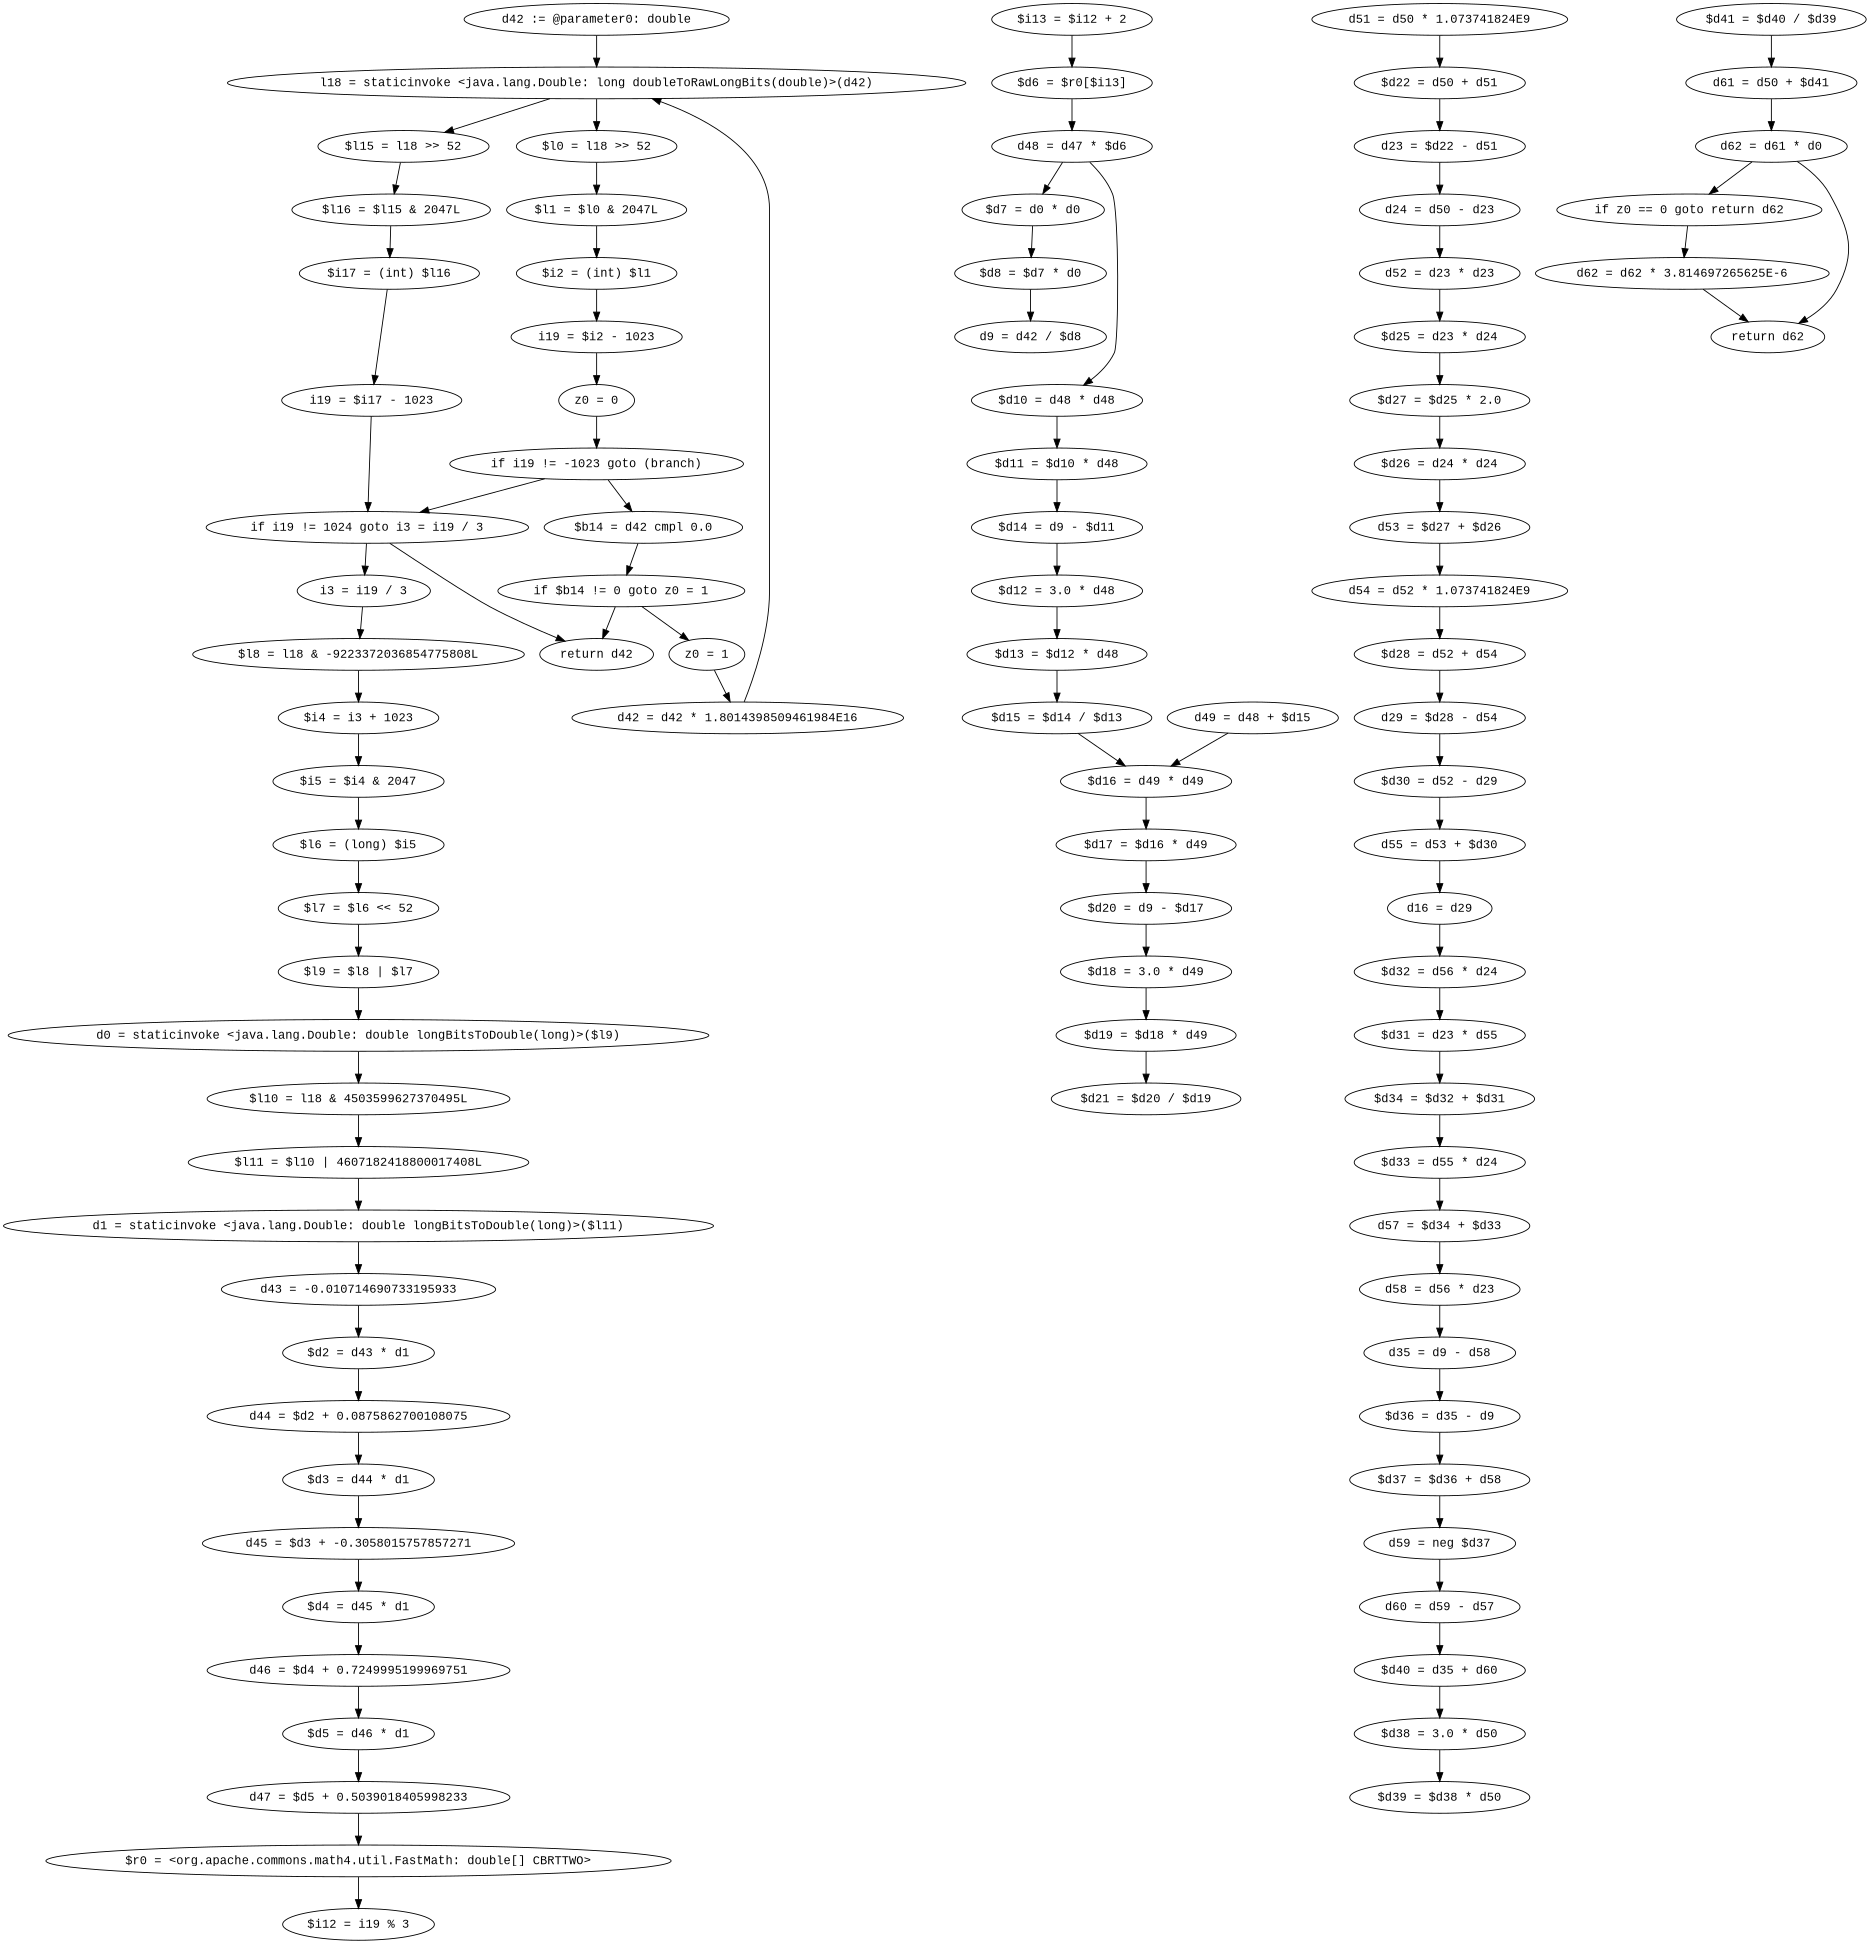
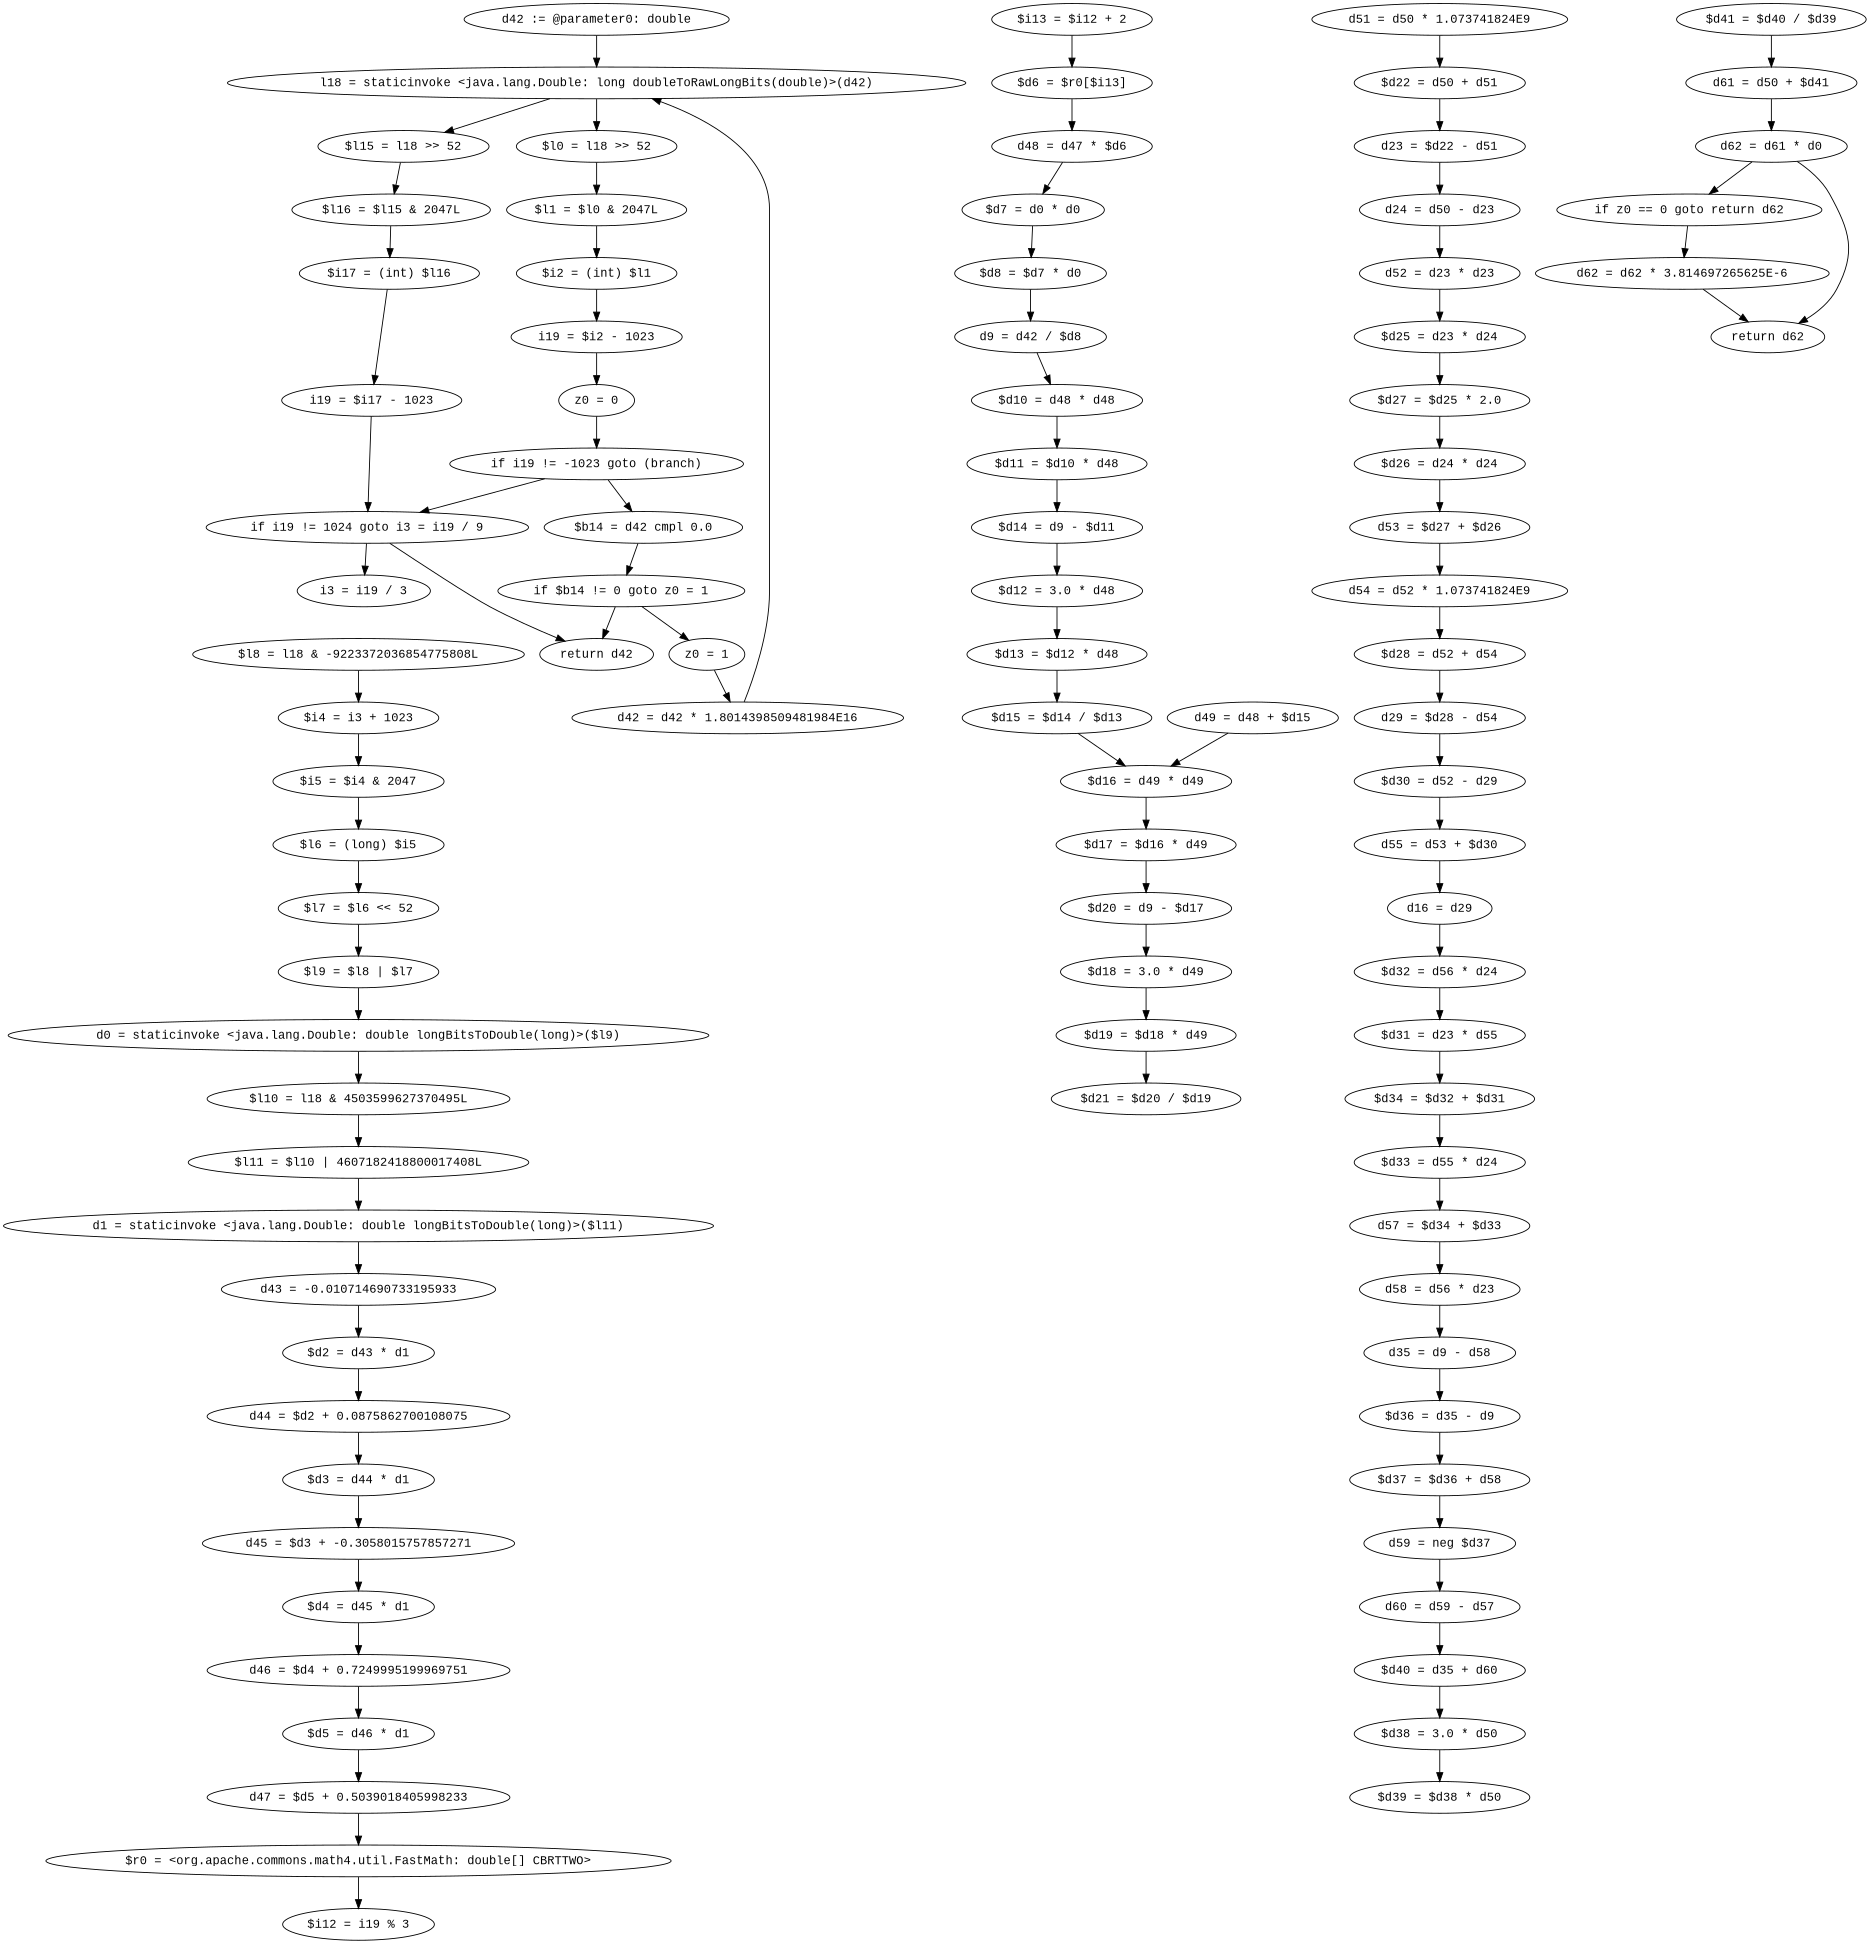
  digraph {
    fontname="Liberation Mono"
    node [fontname="Liberation Mono"]
    edge [fontname="Liberation Mono"]
    "d42 := @parameter0: double"
    "l18 = staticinvoke <java.lang.Double: long doubleToRawLongBits(double)>(d42)"
    "$l0 = l18 >> 52"
    "$l15 = l18 >> 52"
    "$l1 = $l0 & 2047L"
    "$l16 = $l15 & 2047L"
    "$i2 = (int) $l1"
    "i19 = $i2 - 1023"
    "z0 = 0"
    "if i19 != -1023 goto (branch)"
    "$b14 = d42 cmpl 0.0"
-   "if i19 != 1024 goto i3 = i19 / 3"
+   "if i19 != 1024 goto i3 = i19 / 3" [label="if i19 != 1024 goto i3 = i19 / 9"]
    "if $b14 != 0 goto z0 = 1"
    "return d42"
    "i3 = i19 / 3"
    "z0 = 1"
-   "d42 = d42 * 1.8014398509481984E16" [label="d42 = d42 * 1.8014398509461984E16"]
+   "d42 = d42 * 1.8014398509481984E16"
    "$i17 = (int) $l16"
    "i19 = $i17 - 1023"
    "$l8 = l18 & -9223372036854775808L"
    "$i4 = i3 + 1023"
    "$i5 = $i4 & 2047"
    "$l6 = (long) $i5"
    "$l7 = $l6 << 52"
    "$l9 = $l8 | $l7"
    "d0 = staticinvoke <java.lang.Double: double longBitsToDouble(long)>($l9)"
    "$l10 = l18 & 4503599627370495L"
    "$l11 = $l10 | 4607182418800017408L"
    "d1 = staticinvoke <java.lang.Double: double longBitsToDouble(long)>($l11)"
    "d43 = -0.010714690733195933"
    "$d2 = d43 * d1"
    "d44 = $d2 + 0.0875862700108075"
    "$d3 = d44 * d1"
    "d45 = $d3 + -0.3058015757857271"
    "$d4 = d45 * d1"
    "d46 = $d4 + 0.7249995199969751"
    "$d5 = d46 * d1"
    "d47 = $d5 + 0.5039018405998233"
    "$r0 = <org.apache.commons.math4.util.FastMath: double[] CBRTTWO>"
    "$i12 = i19 % 3"
    "$i13 = $i12 + 2"
    "$d6 = $r0[$i13]"
    "d48 = d47 * $d6"
    "$d7 = d0 * d0"
    "$d8 = $d7 * d0"
    "d9 = d42 / $d8"
    "$d10 = d48 * d48"
    "$d11 = $d10 * d48"
    "$d14 = d9 - $d11"
    "$d12 = 3.0 * d48"
    "$d13 = $d12 * d48"
    "$d15 = $d14 / $d13"
    "$d16 = d49 * d49"
    "d49 = d48 + $d15"
    "$d17 = $d16 * d49"
    "$d20 = d9 - $d17"
    "$d18 = 3.0 * d49"
    "$d19 = $d18 * d49"
    "$d21 = $d20 / $d19"
    "d51 = d50 * 1.073741824E9"
    "$d22 = d50 + d51"
    "d23 = $d22 - d51"
    "d24 = d50 - d23"
    "d52 = d23 * d23"
    "$d25 = d23 * d24"
    "$d27 = $d25 * 2.0"
    "$d26 = d24 * d24"
    "d53 = $d27 + $d26"
    "d54 = d52 * 1.073741824E9"
    "$d28 = d52 + d54"
    "d29 = $d28 - d54"
    "$d30 = d52 - d29"
    "d55 = d53 + $d30"
    n74 [label="d16 = d29"]
    "$d32 = d56 * d24"
    "$d31 = d23 * d55"
    "$d34 = $d32 + $d31"
    "$d33 = d55 * d24"
    "d57 = $d34 + $d33"
    "d58 = d56 * d23"
    "d35 = d9 - d58"
    "$d36 = d35 - d9"
    "$d37 = $d36 + d58"
    "d59 = neg $d37"
    "d60 = d59 - d57"
    "$d40 = d35 + d60"
    "$d38 = 3.0 * d50"
    "$d39 = $d38 * d50"
    "$d41 = $d40 / $d39"
    "d61 = d50 + $d41"
    "d62 = d61 * d0"
    "if z0 == 0 goto return d62"
    "return d62"
    "d62 = d62 * 3.814697265625E-6"
    "d42 := @parameter0: double" -> "l18 = staticinvoke <java.lang.Double: long doubleToRawLongBits(double)>(d42)"
    "l18 = staticinvoke <java.lang.Double: long doubleToRawLongBits(double)>(d42)" -> "$l0 = l18 >> 52"
    "l18 = staticinvoke <java.lang.Double: long doubleToRawLongBits(double)>(d42)" -> "$l15 = l18 >> 52"
    "$l0 = l18 >> 52" -> "$l1 = $l0 & 2047L"
    "$l15 = l18 >> 52" -> "$l16 = $l15 & 2047L"
    "$l1 = $l0 & 2047L" -> "$i2 = (int) $l1"
    "$l16 = $l15 & 2047L" -> "$i17 = (int) $l16"
    "$i2 = (int) $l1" -> "i19 = $i2 - 1023"
    "i19 = $i2 - 1023" -> "z0 = 0"
    "z0 = 0" -> "if i19 != -1023 goto (branch)"
    "if i19 != -1023 goto (branch)" -> "$b14 = d42 cmpl 0.0"
    "if i19 != -1023 goto (branch)" -> "if i19 != 1024 goto i3 = i19 / 3"
    "$b14 = d42 cmpl 0.0" -> "if $b14 != 0 goto z0 = 1"
    "if i19 != 1024 goto i3 = i19 / 3" -> "return d42"
    "if i19 != 1024 goto i3 = i19 / 3" -> "i3 = i19 / 3"
    "if $b14 != 0 goto z0 = 1" -> "return d42"
    "if $b14 != 0 goto z0 = 1" -> "z0 = 1"
-   "i3 = i19 / 3" -> "$l8 = l18 & -9223372036854775808L"
    "z0 = 1" -> "d42 = d42 * 1.8014398509481984E16"
    "d42 = d42 * 1.8014398509481984E16" -> "l18 = staticinvoke <java.lang.Double: long doubleToRawLongBits(double)>(d42)"
    "$i17 = (int) $l16" -> "i19 = $i17 - 1023"
    "i19 = $i17 - 1023" -> "if i19 != 1024 goto i3 = i19 / 3"
    "$l8 = l18 & -9223372036854775808L" -> "$i4 = i3 + 1023"
    "$i4 = i3 + 1023" -> "$i5 = $i4 & 2047"
    "$i5 = $i4 & 2047" -> "$l6 = (long) $i5"
    "$l6 = (long) $i5" -> "$l7 = $l6 << 52"
    "$l7 = $l6 << 52" -> "$l9 = $l8 | $l7"
    "$l9 = $l8 | $l7" -> "d0 = staticinvoke <java.lang.Double: double longBitsToDouble(long)>($l9)"
    "d0 = staticinvoke <java.lang.Double: double longBitsToDouble(long)>($l9)" -> "$l10 = l18 & 4503599627370495L"
    "$l10 = l18 & 4503599627370495L" -> "$l11 = $l10 | 4607182418800017408L"
    "$l11 = $l10 | 4607182418800017408L" -> "d1 = staticinvoke <java.lang.Double: double longBitsToDouble(long)>($l11)"
    "d1 = staticinvoke <java.lang.Double: double longBitsToDouble(long)>($l11)" -> "d43 = -0.010714690733195933"
    "d43 = -0.010714690733195933" -> "$d2 = d43 * d1"
    "$d2 = d43 * d1" -> "d44 = $d2 + 0.0875862700108075"
    "d44 = $d2 + 0.0875862700108075" -> "$d3 = d44 * d1"
    "$d3 = d44 * d1" -> "d45 = $d3 + -0.3058015757857271"
    "d45 = $d3 + -0.3058015757857271" -> "$d4 = d45 * d1"
    "$d4 = d45 * d1" -> "d46 = $d4 + 0.7249995199969751"
    "d46 = $d4 + 0.7249995199969751" -> "$d5 = d46 * d1"
    "$d5 = d46 * d1" -> "d47 = $d5 + 0.5039018405998233"
    "d47 = $d5 + 0.5039018405998233" -> "$r0 = <org.apache.commons.math4.util.FastMath: double[] CBRTTWO>"
    "$r0 = <org.apache.commons.math4.util.FastMath: double[] CBRTTWO>" -> "$i12 = i19 % 3"
    "$i13 = $i12 + 2" -> "$d6 = $r0[$i13]"
    "$d6 = $r0[$i13]" -> "d48 = d47 * $d6"
    "d48 = d47 * $d6" -> "$d7 = d0 * d0"
    "$d7 = d0 * d0" -> "$d8 = $d7 * d0"
    "$d8 = $d7 * d0" -> "d9 = d42 / $d8"
-   "d48 = d47 * $d6" -> "$d10 = d48 * d48"
+   "d9 = d42 / $d8" -> "$d10 = d48 * d48"
    "$d10 = d48 * d48" -> "$d11 = $d10 * d48"
    "$d11 = $d10 * d48" -> "$d14 = d9 - $d11"
    "$d14 = d9 - $d11" -> "$d12 = 3.0 * d48"
    "$d12 = 3.0 * d48" -> "$d13 = $d12 * d48"
    "$d13 = $d12 * d48" -> "$d15 = $d14 / $d13"
    "$d15 = $d14 / $d13" -> "$d16 = d49 * d49"
    "$d16 = d49 * d49" -> "$d17 = $d16 * d49"
    "d49 = d48 + $d15" -> "$d16 = d49 * d49"
    "$d17 = $d16 * d49" -> "$d20 = d9 - $d17"
    "$d20 = d9 - $d17" -> "$d18 = 3.0 * d49"
    "$d18 = 3.0 * d49" -> "$d19 = $d18 * d49"
    "$d19 = $d18 * d49" -> "$d21 = $d20 / $d19"
    "d51 = d50 * 1.073741824E9" -> "$d22 = d50 + d51"
    "$d22 = d50 + d51" -> "d23 = $d22 - d51"
    "d23 = $d22 - d51" -> "d24 = d50 - d23"
    "d24 = d50 - d23" -> "d52 = d23 * d23"
    "d52 = d23 * d23" -> "$d25 = d23 * d24"
    "$d25 = d23 * d24" -> "$d27 = $d25 * 2.0"
    "$d27 = $d25 * 2.0" -> "$d26 = d24 * d24"
    "$d26 = d24 * d24" -> "d53 = $d27 + $d26"
    "d53 = $d27 + $d26" -> "d54 = d52 * 1.073741824E9"
    "d54 = d52 * 1.073741824E9" -> "$d28 = d52 + d54"
    "$d28 = d52 + d54" -> "d29 = $d28 - d54"
    "d29 = $d28 - d54" -> "$d30 = d52 - d29"
    "$d30 = d52 - d29" -> "d55 = d53 + $d30"
    "d55 = d53 + $d30" -> n74
    n74 -> "$d32 = d56 * d24"
    "$d32 = d56 * d24" -> "$d31 = d23 * d55"
    "$d31 = d23 * d55" -> "$d34 = $d32 + $d31"
    "$d34 = $d32 + $d31" -> "$d33 = d55 * d24"
    "$d33 = d55 * d24" -> "d57 = $d34 + $d33"
    "d57 = $d34 + $d33" -> "d58 = d56 * d23"
    "d58 = d56 * d23" -> "d35 = d9 - d58"
    "d35 = d9 - d58" -> "$d36 = d35 - d9"
    "$d36 = d35 - d9" -> "$d37 = $d36 + d58"
    "$d37 = $d36 + d58" -> "d59 = neg $d37"
    "d59 = neg $d37" -> "d60 = d59 - d57"
    "d60 = d59 - d57" -> "$d40 = d35 + d60"
    "$d40 = d35 + d60" -> "$d38 = 3.0 * d50"
    "$d38 = 3.0 * d50" -> "$d39 = $d38 * d50"
    "$d41 = $d40 / $d39" -> "d61 = d50 + $d41"
    "d61 = d50 + $d41" -> "d62 = d61 * d0"
    "d62 = d61 * d0" -> "if z0 == 0 goto return d62"
    "d62 = d61 * d0" -> "return d62"
    "if z0 == 0 goto return d62" -> "d62 = d62 * 3.814697265625E-6"
    "d62 = d62 * 3.814697265625E-6" -> "return d62"
  }
